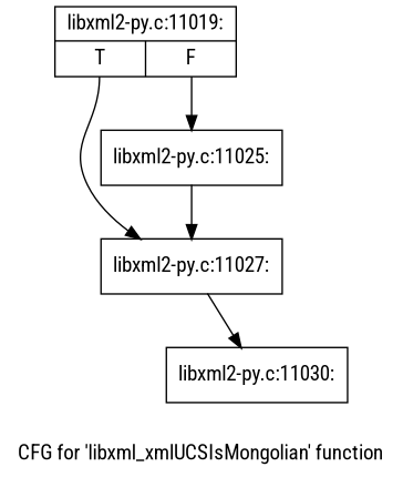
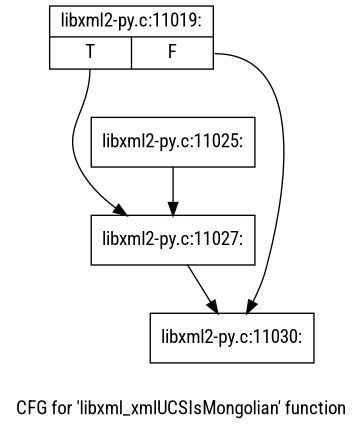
  digraph {
    fontname="Roboto Condensed"
    label="CFG for 'libxml_xmlUCSIsMongolian' function"
    node [fontname="Roboto Condensed" shape=record]
    edge [fontname="Roboto Condensed"]
    n1 [label="{libxml2-py.c:11019:|{<s0>T|<s1>F}}"]
    n2 [label="{libxml2-py.c:11027:}"]
    n3 [label="{libxml2-py.c:11025:}"]
    n4 [label="{libxml2-py.c:11030:}"]
    n1 -> n2 [tailport=s0]
-   n1 -> n3 [tailport=s1]
+   n1 -> n4 [tailport=s1]
    n2 -> n4
    n3 -> n2
  }
